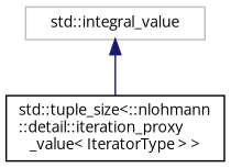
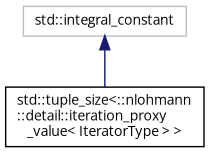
  digraph {
    rankdir=TB
    fontname="Open Sans"
    node [fillcolor=white fontname="Open Sans" fontsize=10 shape=record style=filled]
-   n1 [color=grey75 height=0.2 label="std::integral_value" width=0.4]
+   n1 [color=grey75 height=0.2 label="std::integral_constant" width=0.4]
    n2 [color=black height=0.2 label="std::tuple_size\<::nlohmann\l::detail::iteration_proxy\l_value\< IteratorType \> \>" width=0.4]
    n1 -> n2 [color=midnightblue dir=back fontname="Open Sans" fontsize=10 labelfontname=Helvetica labelfontsize=10 style=solid]
  }
